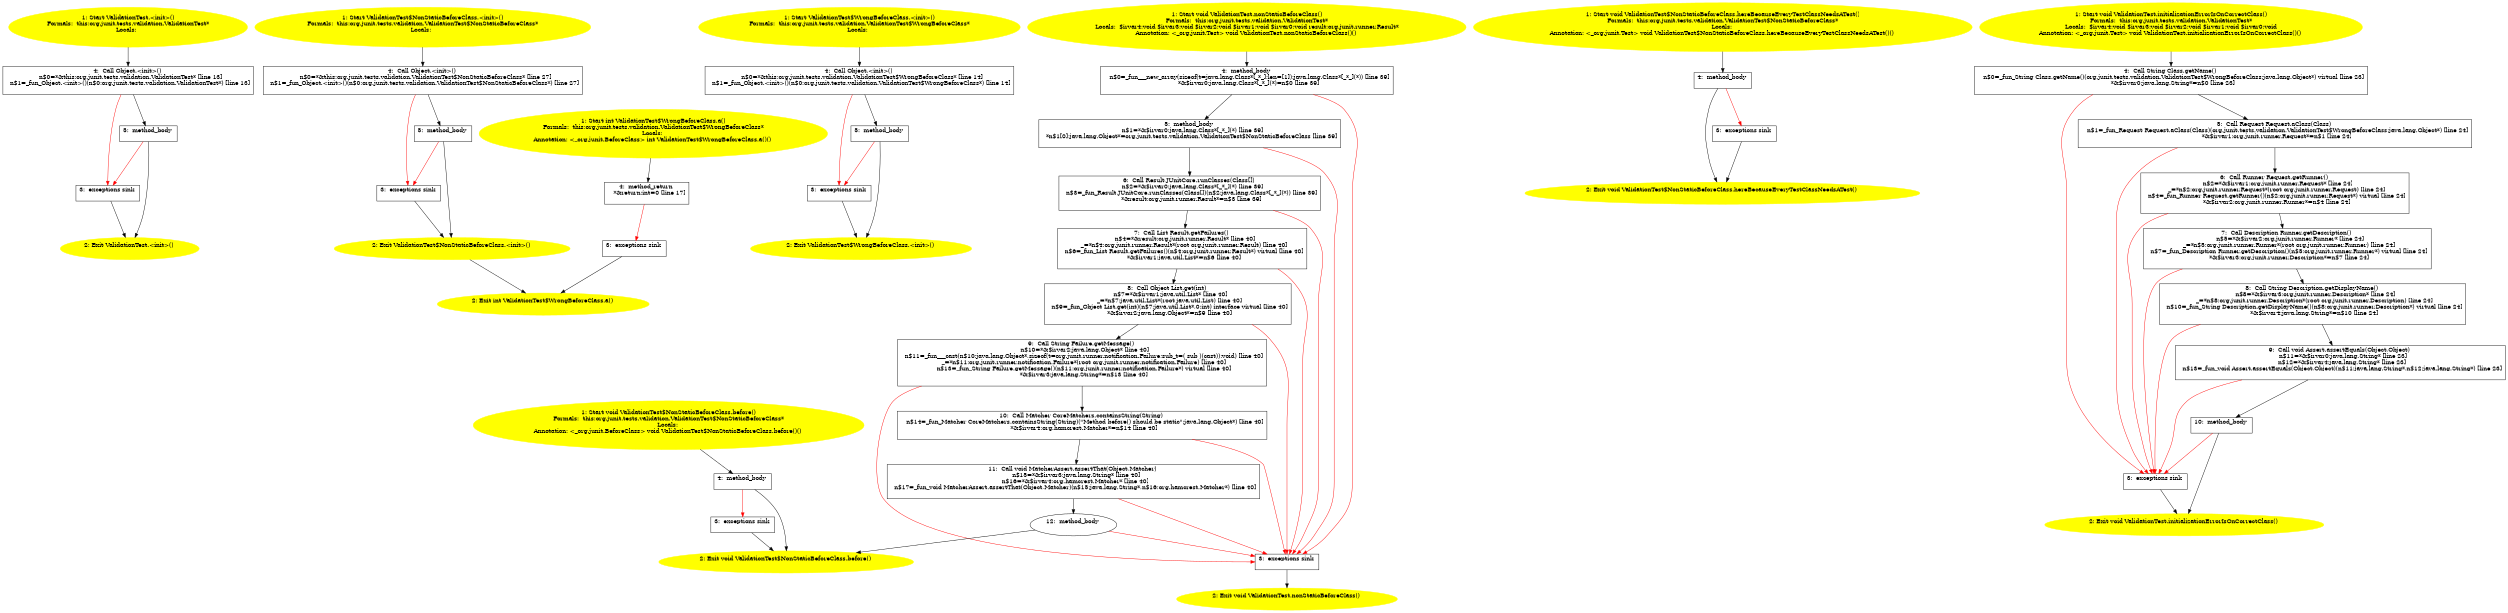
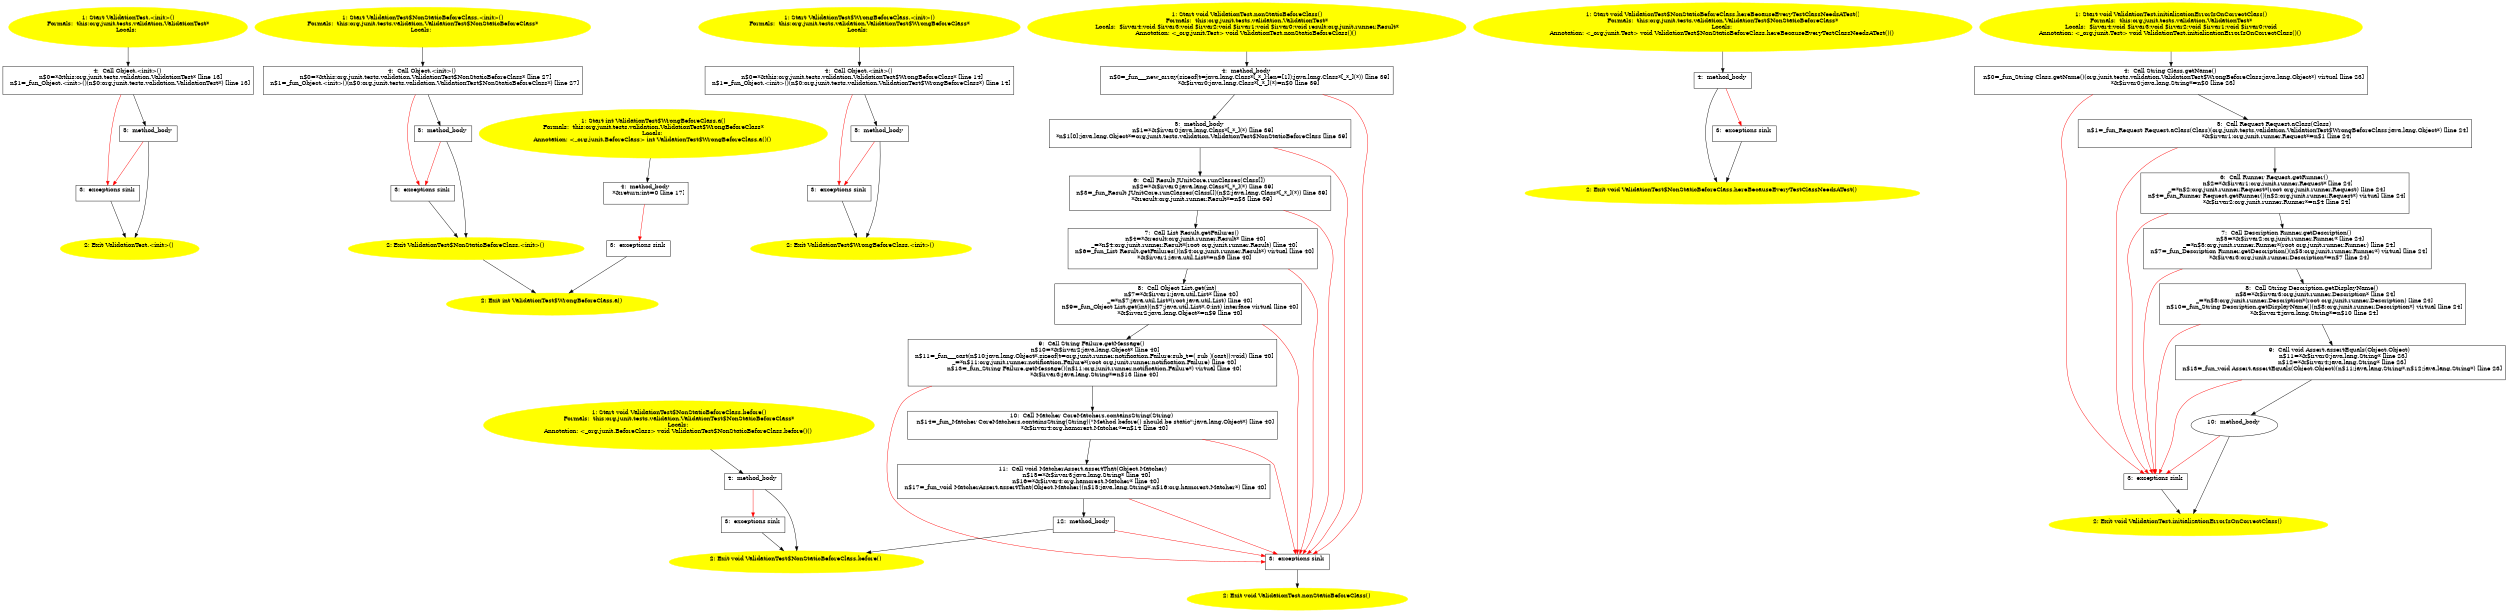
  digraph {
    node [shape=box]
    n1 [color=yellow label="1: Start ValidationTest.<init>()\nFormals:  this:org.junit.tests.validation.ValidationTest*\nLocals:  \n  " style=filled shape=""]
    n2 [label="4:  Call Object.<init>() \n   n$0=*&this:org.junit.tests.validation.ValidationTest* [line 13]\n  n$1=_fun_Object.<init>()(n$0:org.junit.tests.validation.ValidationTest*) [line 13]\n "]
    n3 [label="3:  exceptions sink \n  "]
    n4 [label="5:  method_body \n  "]
    n5 [color=yellow label="2: Exit ValidationTest.<init>() \n  " style=filled shape=""]
    n6 [color=yellow label="1: Start ValidationTest$NonStaticBeforeClass.<init>()\nFormals:  this:org.junit.tests.validation.ValidationTest$NonStaticBeforeClass*\nLocals:  \n  " style=filled shape=""]
    n7 [label="4:  Call Object.<init>() \n   n$0=*&this:org.junit.tests.validation.ValidationTest$NonStaticBeforeClass* [line 27]\n  n$1=_fun_Object.<init>()(n$0:org.junit.tests.validation.ValidationTest$NonStaticBeforeClass*) [line 27]\n "]
    n8 [label="3:  exceptions sink \n  "]
    n9 [label="5:  method_body \n  "]
    n10 [color=yellow label="2: Exit ValidationTest$NonStaticBeforeClass.<init>() \n  " style=filled shape=""]
    n11 [color=yellow label="2: Exit int ValidationTest$WrongBeforeClass.a() \n  " style=filled shape=""]
    n12 [color=yellow label="1: Start ValidationTest$WrongBeforeClass.<init>()\nFormals:  this:org.junit.tests.validation.ValidationTest$WrongBeforeClass*\nLocals:  \n  " style=filled shape=""]
    n13 [label="4:  Call Object.<init>() \n   n$0=*&this:org.junit.tests.validation.ValidationTest$WrongBeforeClass* [line 14]\n  n$1=_fun_Object.<init>()(n$0:org.junit.tests.validation.ValidationTest$WrongBeforeClass*) [line 14]\n "]
    n14 [label="3:  exceptions sink \n  "]
    n15 [label="5:  method_body \n  "]
    n16 [color=yellow label="2: Exit ValidationTest$WrongBeforeClass.<init>() \n  " style=filled shape=""]
    n17 [color=yellow label="1: Start int ValidationTest$WrongBeforeClass.a()\nFormals:  this:org.junit.tests.validation.ValidationTest$WrongBeforeClass*\nLocals: \nAnnotation: <_org.junit.BeforeClass> int ValidationTest$WrongBeforeClass.a()() \n  " style=filled shape=""]
-   n18 [label="4:  method_return \n   *&return:int=0 [line 17]\n "]
+   n18 [label="4:  method_body \n   *&return:int=0 [line 17]\n "]
    n19 [label="3:  exceptions sink \n  "]
    n20 [color=yellow label="1: Start void ValidationTest$NonStaticBeforeClass.before()\nFormals:  this:org.junit.tests.validation.ValidationTest$NonStaticBeforeClass*\nLocals: \nAnnotation: <_org.junit.BeforeClass> void ValidationTest$NonStaticBeforeClass.before()() \n  " style=filled shape=""]
    n21 [label="4:  method_body \n  "]
    n22 [color=yellow label="2: Exit void ValidationTest$NonStaticBeforeClass.before() \n  " style=filled shape=""]
    n23 [label="3:  exceptions sink \n  "]
    n24 [color=yellow label="1: Start void ValidationTest$NonStaticBeforeClass.hereBecauseEveryTestClassNeedsATest()\nFormals:  this:org.junit.tests.validation.ValidationTest$NonStaticBeforeClass*\nLocals: \nAnnotation: <_org.junit.Test> void ValidationTest$NonStaticBeforeClass.hereBecauseEveryTestClassNeedsATest()() \n  " style=filled shape=""]
    n25 [label="4:  method_body \n  "]
    n26 [color=yellow label="2: Exit void ValidationTest$NonStaticBeforeClass.hereBecauseEveryTestClassNeedsATest() \n  " style=filled shape=""]
    n27 [label="3:  exceptions sink \n  "]
    n28 [color=yellow label="1: Start void ValidationTest.initializationErrorIsOnCorrectClass()\nFormals:  this:org.junit.tests.validation.ValidationTest*\nLocals:  $irvar4:void $irvar3:void $irvar2:void $irvar1:void $irvar0:void\nAnnotation: <_org.junit.Test> void ValidationTest.initializationErrorIsOnCorrectClass()() \n  " style=filled shape=""]
    n29 [label="4:  Call String Class.getName() \n   n$0=_fun_String Class.getName()(org.junit.tests.validation.ValidationTest$WrongBeforeClass:java.lang.Object*) virtual [line 23]\n  *&$irvar0:java.lang.String*=n$0 [line 23]\n "]
    n30 [label="3:  exceptions sink \n  "]
    n31 [label="5:  Call Request Request.aClass(Class) \n   n$1=_fun_Request Request.aClass(Class)(org.junit.tests.validation.ValidationTest$WrongBeforeClass:java.lang.Object*) [line 24]\n  *&$irvar1:org.junit.runner.Request*=n$1 [line 24]\n "]
    n32 [color=yellow label="2: Exit void ValidationTest.initializationErrorIsOnCorrectClass() \n  " style=filled shape=""]
    n33 [label="6:  Call Runner Request.getRunner() \n   n$2=*&$irvar1:org.junit.runner.Request* [line 24]\n  _=*n$2:org.junit.runner.Request*(root org.junit.runner.Request) [line 24]\n  n$4=_fun_Runner Request.getRunner()(n$2:org.junit.runner.Request*) virtual [line 24]\n  *&$irvar2:org.junit.runner.Runner*=n$4 [line 24]\n "]
    n34 [label="7:  Call Description Runner.getDescription() \n   n$5=*&$irvar2:org.junit.runner.Runner* [line 24]\n  _=*n$5:org.junit.runner.Runner*(root org.junit.runner.Runner) [line 24]\n  n$7=_fun_Description Runner.getDescription()(n$5:org.junit.runner.Runner*) virtual [line 24]\n  *&$irvar3:org.junit.runner.Description*=n$7 [line 24]\n "]
    n35 [label="8:  Call String Description.getDisplayName() \n   n$8=*&$irvar3:org.junit.runner.Description* [line 24]\n  _=*n$8:org.junit.runner.Description*(root org.junit.runner.Description) [line 24]\n  n$10=_fun_String Description.getDisplayName()(n$8:org.junit.runner.Description*) virtual [line 24]\n  *&$irvar4:java.lang.String*=n$10 [line 24]\n "]
    n36 [label="9:  Call void Assert.assertEquals(Object,Object) \n   n$11=*&$irvar0:java.lang.String* [line 23]\n  n$12=*&$irvar4:java.lang.String* [line 23]\n  n$13=_fun_void Assert.assertEquals(Object,Object)(n$11:java.lang.String*,n$12:java.lang.String*) [line 23]\n "]
-   n37 [label="10:  method_body \n  "]
+   n37 [label="10:  method_body \n  " shape=ellipse]
    n38 [color=yellow label="1: Start void ValidationTest.nonStaticBeforeClass()\nFormals:  this:org.junit.tests.validation.ValidationTest*\nLocals:  $irvar4:void $irvar3:void $irvar2:void $irvar1:void $irvar0:void result:org.junit.runner.Result*\nAnnotation: <_org.junit.Test> void ValidationTest.nonStaticBeforeClass()() \n  " style=filled shape=""]
    n39 [label="4:  method_body \n   n$0=_fun___new_array(sizeof(t=java.lang.Class*[_*_];len=[1]):java.lang.Class*[_*_](*)) [line 39]\n  *&$irvar0:java.lang.Class*[_*_](*)=n$0 [line 39]\n "]
    n40 [label="3:  exceptions sink \n  "]
    n41 [label="5:  method_body \n   n$1=*&$irvar0:java.lang.Class*[_*_](*) [line 39]\n  *n$1[0]:java.lang.Object*=org.junit.tests.validation.ValidationTest$NonStaticBeforeClass [line 39]\n "]
    n42 [color=yellow label="2: Exit void ValidationTest.nonStaticBeforeClass() \n  " style=filled shape=""]
    n43 [label="6:  Call Result JUnitCore.runClasses(Class[]) \n   n$2=*&$irvar0:java.lang.Class*[_*_](*) [line 39]\n  n$3=_fun_Result JUnitCore.runClasses(Class[])(n$2:java.lang.Class*[_*_](*)) [line 39]\n  *&result:org.junit.runner.Result*=n$3 [line 39]\n "]
    n44 [label="7:  Call List Result.getFailures() \n   n$4=*&result:org.junit.runner.Result* [line 40]\n  _=*n$4:org.junit.runner.Result*(root org.junit.runner.Result) [line 40]\n  n$6=_fun_List Result.getFailures()(n$4:org.junit.runner.Result*) virtual [line 40]\n  *&$irvar1:java.util.List*=n$6 [line 40]\n "]
    n45 [label="8:  Call Object List.get(int) \n   n$7=*&$irvar1:java.util.List* [line 40]\n  _=*n$7:java.util.List*(root java.util.List) [line 40]\n  n$9=_fun_Object List.get(int)(n$7:java.util.List*,0:int) interface virtual [line 40]\n  *&$irvar2:java.lang.Object*=n$9 [line 40]\n "]
    n46 [label="9:  Call String Failure.getMessage() \n   n$10=*&$irvar2:java.lang.Object* [line 40]\n  n$11=_fun___cast(n$10:java.lang.Object*,sizeof(t=org.junit.runner.notification.Failure;sub_t=( sub )(cast)):void) [line 40]\n  _=*n$11:org.junit.runner.notification.Failure*(root org.junit.runner.notification.Failure) [line 40]\n  n$13=_fun_String Failure.getMessage()(n$11:org.junit.runner.notification.Failure*) virtual [line 40]\n  *&$irvar3:java.lang.String*=n$13 [line 40]\n "]
    n47 [label="10:  Call Matcher CoreMatchers.containsString(String) \n   n$14=_fun_Matcher CoreMatchers.containsString(String)(\"Method before() should be static\":java.lang.Object*) [line 40]\n  *&$irvar4:org.hamcrest.Matcher*=n$14 [line 40]\n "]
    n48 [label="11:  Call void MatcherAssert.assertThat(Object,Matcher) \n   n$15=*&$irvar3:java.lang.String* [line 40]\n  n$16=*&$irvar4:org.hamcrest.Matcher* [line 40]\n  n$17=_fun_void MatcherAssert.assertThat(Object,Matcher)(n$15:java.lang.String*,n$16:org.hamcrest.Matcher*) [line 40]\n "]
-   n49 [label="12:  method_body \n  " shape=ellipse]
+   n49 [label="12:  method_body \n  "]
    n1 -> n2
    n2 -> n3 [color=red]
    n2 -> n4
    n3 -> n5
    n4 -> n3 [color=red]
    n4 -> n5
    n6 -> n7
    n7 -> n8 [color=red]
    n7 -> n9
    n8 -> n10
    n9 -> n8 [color=red]
    n9 -> n10
    n10 -> n11
    n12 -> n13
    n13 -> n14 [color=red]
    n13 -> n15
    n14 -> n16
    n15 -> n14 [color=red]
    n15 -> n16
    n17 -> n18
    n18 -> n19 [color=red]
    n19 -> n11
    n20 -> n21
    n21 -> n22
    n21 -> n23 [color=red]
    n23 -> n22
    n24 -> n25
    n25 -> n26
    n25 -> n27 [color=red]
    n27 -> n26
    n28 -> n29
    n29 -> n30 [color=red]
    n29 -> n31
    n30 -> n32
    n31 -> n30 [color=red]
    n31 -> n33
    n33 -> n30 [color=red]
    n33 -> n34
    n34 -> n30 [color=red]
    n34 -> n35
    n35 -> n30 [color=red]
    n35 -> n36
    n36 -> n30 [color=red]
    n36 -> n37
    n37 -> n30 [color=red]
    n37 -> n32
    n38 -> n39
    n39 -> n40 [color=red]
    n39 -> n41
    n40 -> n42
    n41 -> n40 [color=red]
    n41 -> n43
    n43 -> n40 [color=red]
    n43 -> n44
    n44 -> n40 [color=red]
    n44 -> n45
    n45 -> n40 [color=red]
    n45 -> n46
    n46 -> n40 [color=red]
    n46 -> n47
    n47 -> n40 [color=red]
    n47 -> n48
    n48 -> n40 [color=red]
    n48 -> n49
    n49 -> n22
    n49 -> n40 [color=red]
  }
